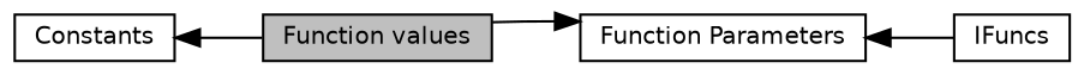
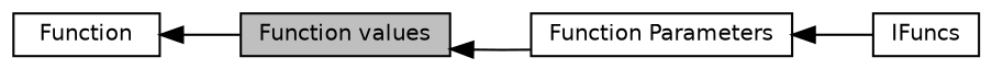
  digraph {
    rankdir=LR
    node [color=black fontname=Helvetica fontsize=10 shape=box]
    edge [dir=back fontname=Helvetica fontsize=10 labelfontname=Helvetica labelfontsize=10 shape=plaintext style=solid]
-   n1 [height=0.2 label=Constants width=0.4]
+   n1 [height=0.2 label=Function width=0.4]
    n2 [fillcolor=grey75 fontcolor=black height=0.2 label="Function values" style=filled width=0.4]
    n3 [height=0.2 label="Function Parameters" width=0.4]
    n4 [height=0.2 label=IFuncs width=0.4]
    n1 -> n2
-   n3 -> n2
+   n2 -> n3
    n3 -> n4
  }
